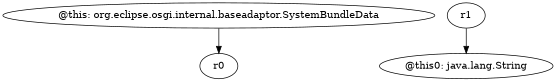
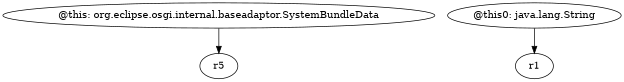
  digraph {
    n1 [label="@this: org.eclipse.osgi.internal.baseadaptor.SystemBundleData"]
-   n2 [label=r0]
+   n2 [label=r5]
    n3 [label="@this0: java.lang.String"]
    n4 [label=r1]
    n1 -> n2
-   n4 -> n3
+   n3 -> n4
  }
